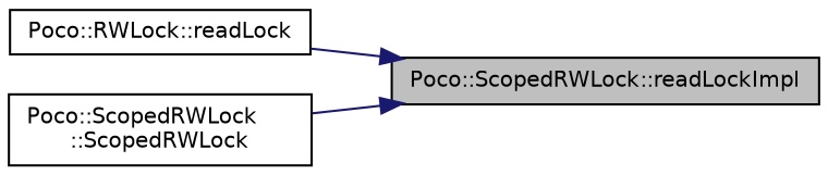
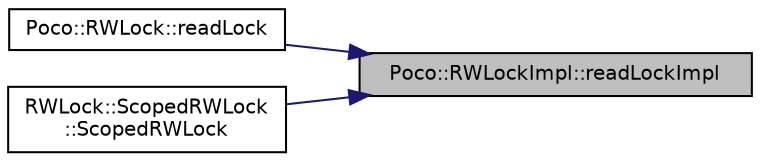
  digraph {
    rankdir=RL
    node [color=black fillcolor=white fontname=Helvetica fontsize=10 shape=record style=filled]
    edge [color=midnightblue dir=back fontname=Helvetica fontsize=10 labelfontname=Helvetica labelfontsize=10 style=solid]
-   n1 [fillcolor=grey75 fontcolor=black height=0.2 label="Poco::ScopedRWLock::readLockImpl" width=0.4]
+   n1 [fillcolor=grey75 fontcolor=black height=0.2 label="Poco::RWLockImpl::readLockImpl" width=0.4]
    n2 [height=0.2 label="Poco::RWLock::readLock" width=0.4]
-   n3 [height=0.2 label="Poco::ScopedRWLock\l::ScopedRWLock" width=0.4]
+   n3 [height=0.2 label="RWLock::ScopedRWLock\l::ScopedRWLock" width=0.4]
    n1 -> n2
    n1 -> n3
  }
